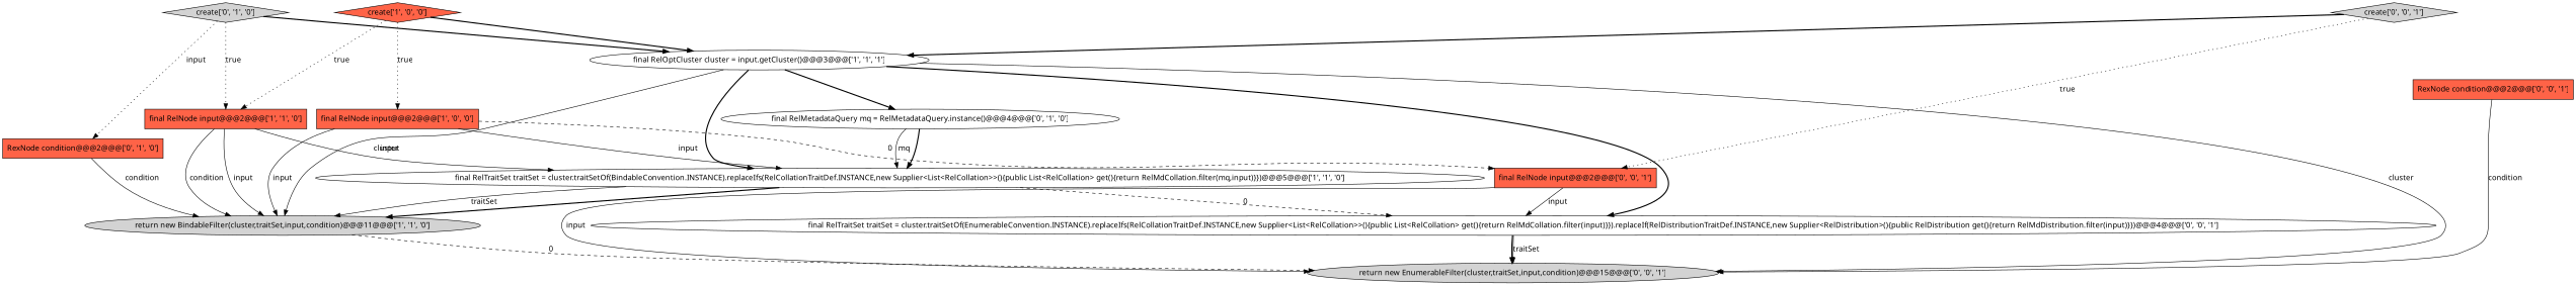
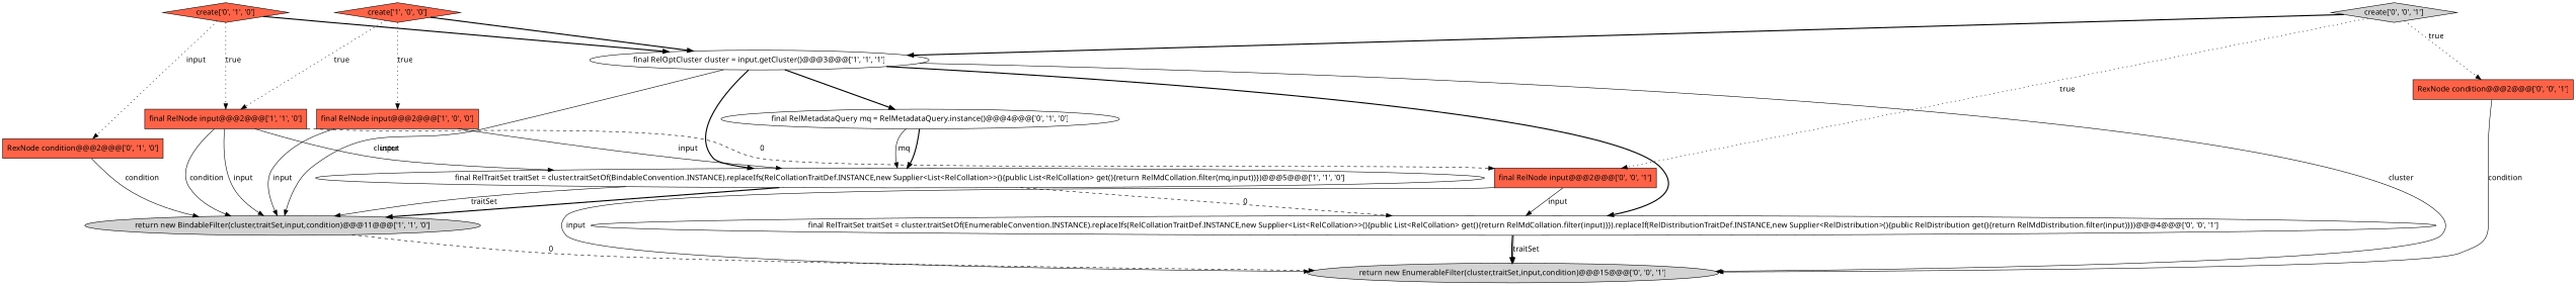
  digraph {
    fontname="Noto Sans"
    node [fillcolor=tomato fontname="Noto Sans" shape=ellipse style=filled]
    edge [fontname="Noto Sans" style=solid]
    n1 [fillcolor=lightgray label="return new EnumerableFilter(cluster,traitSet,input,condition)@@@15@@@['0', '0', '1']"]
    n2 [fillcolor=lightgray label="return new BindableFilter(cluster,traitSet,input,condition)@@@11@@@['1', '1', '0']"]
    n3 [label="final RelNode input@@@2@@@['1', '0', '0']" shape=box]
    n4 [fillcolor=white label="final RelTraitSet traitSet = cluster.traitSetOf(BindableConvention.INSTANCE).replaceIfs(RelCollationTraitDef.INSTANCE,new Supplier<List<RelCollation>>(){public List<RelCollation> get(){return RelMdCollation.filter(mq,input)}})@@@5@@@['1', '1', '0']"]
    n5 [fillcolor=white label="final RelTraitSet traitSet = cluster.traitSetOf(EnumerableConvention.INSTANCE).replaceIfs(RelCollationTraitDef.INSTANCE,new Supplier<List<RelCollation>>(){public List<RelCollation> get(){return RelMdCollation.filter(input)}}).replaceIf(RelDistributionTraitDef.INSTANCE,new Supplier<RelDistribution>(){public RelDistribution get(){return RelMdDistribution.filter(input)}})@@@4@@@['0', '0', '1']"]
    n6 [label="final RelNode input@@@2@@@['1', '1', '0']" shape=box]
    n7 [label="final RelNode input@@@2@@@['0', '0', '1']" shape=box]
    n8 [fillcolor=lightgray label="create['0', '0', '1']" shape=diamond]
    n9 [fillcolor=white label="final RelOptCluster cluster = input.getCluster()@@@3@@@['1', '1', '1']"]
    n10 [label="RexNode condition@@@2@@@['0', '0', '1']" shape=box]
    n11 [fillcolor=white label="final RelMetadataQuery mq = RelMetadataQuery.instance()@@@4@@@['0', '1', '0']"]
    n12 [label="create['1', '0', '0']" shape=diamond]
-   n13 [fillcolor=lightgray label="create['0', '1', '0']" shape=diamond]
+   n13 [label="create['0', '1', '0']" shape=diamond]
    n14 [label="RexNode condition@@@2@@@['0', '1', '0']" shape=box]
    n2 -> n1 [label=0 style=dashed]
    n3 -> n2 [label=input]
    n3 -> n4 [label=input]
    n4 -> n2 [label=traitSet]
    n4 -> n2 [style=bold]
    n4 -> n5 [label=0 style=dashed]
    n5 -> n1 [label=traitSet]
    n5 -> n1 [style=bold]
    n6 -> n2 [label=input]
    n6 -> n2 [label=condition]
    n6 -> n4 [label=input]
-   n3 -> n7 [label=0 style=dashed]
+   n6 -> n7 [label=0 style=dashed]
    n7 -> n1 [label=input]
    n7 -> n5 [label=input]
    n8 -> n7 [label=true style=dotted]
    n8 -> n9 [style=bold]
+   n8 -> n10 [label=true style=dotted]
    n9 -> n1 [label=cluster]
    n9 -> n2 [label=cluster]
    n9 -> n4 [style=bold]
    n9 -> n5 [style=bold]
    n9 -> n11 [style=bold]
    n10 -> n1 [label=condition]
    n11 -> n4 [style=bold]
    n11 -> n4 [label=mq]
    n12 -> n3 [label=true style=dotted]
    n12 -> n6 [label=true style=dotted]
    n12 -> n9 [style=bold]
    n13 -> n6 [label=true style=dotted]
    n13 -> n9 [style=bold]
    n13 -> n14 [label=input style=dotted]
    n14 -> n2 [label=condition]
  }
